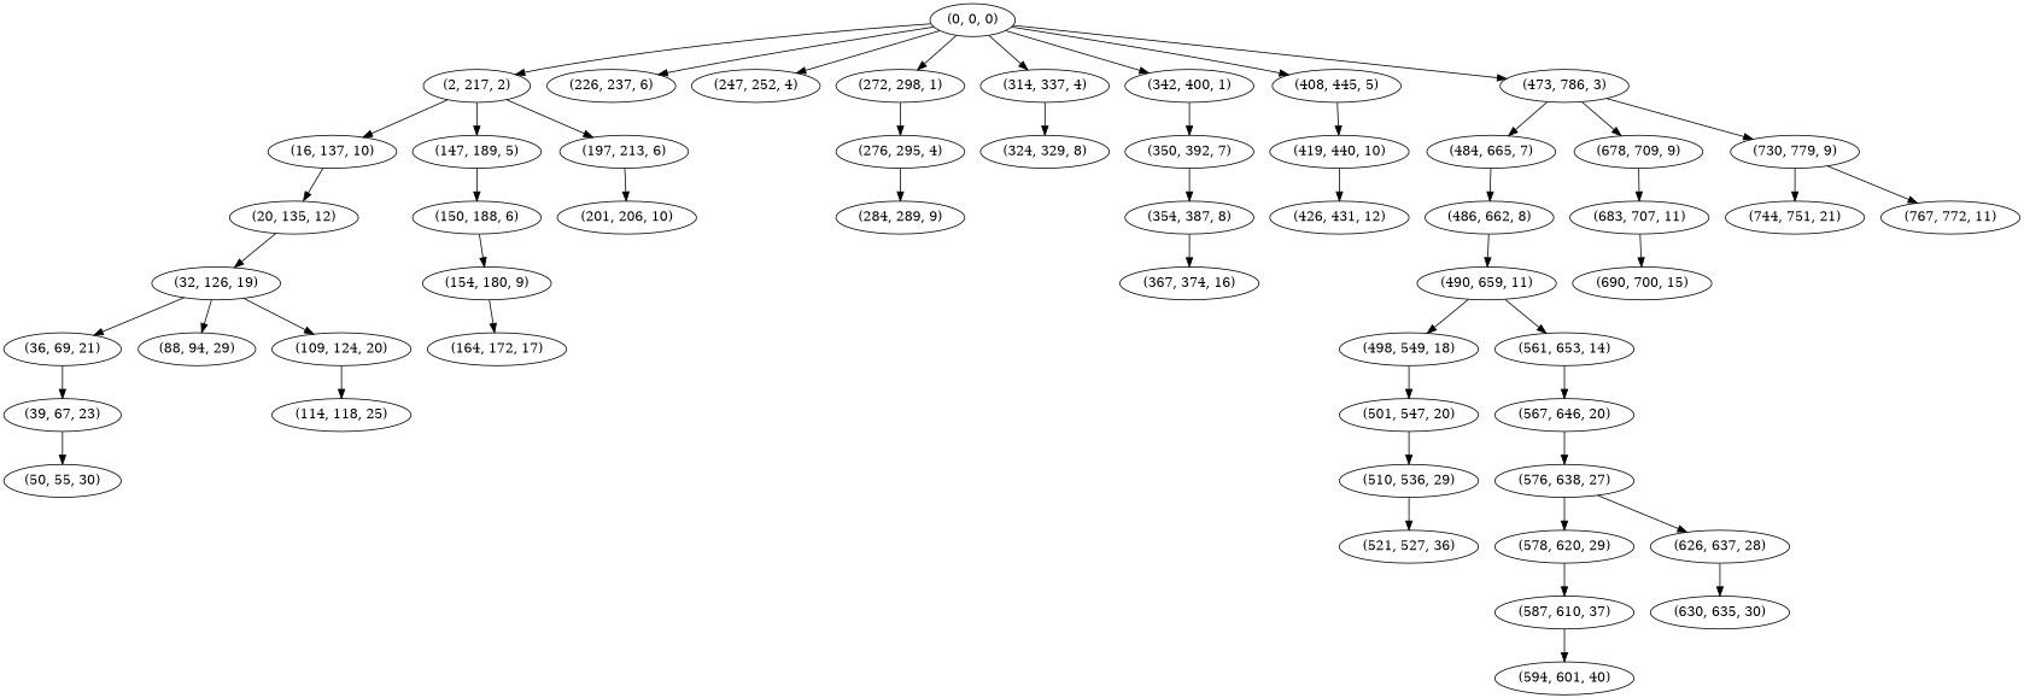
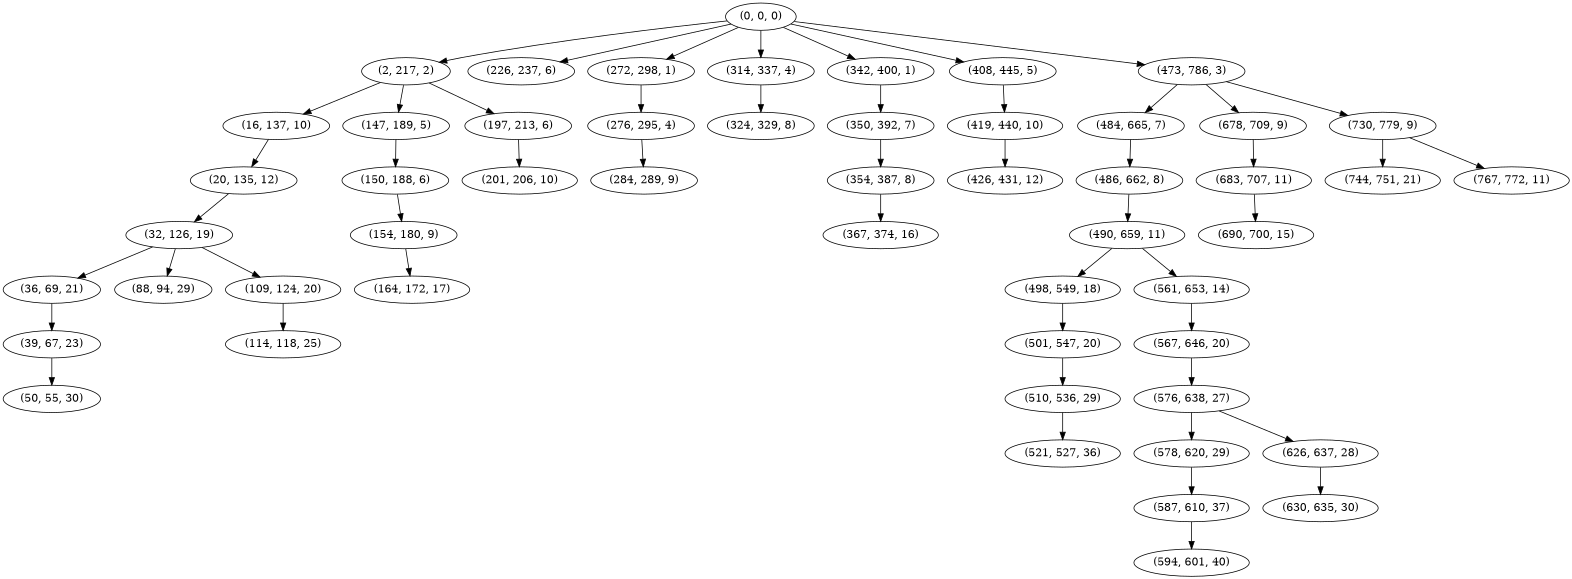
  digraph {
    "(0, 0, 0)"
    "(2, 217, 2)"
    "(226, 237, 6)"
-   "(247, 252, 4)"
    "(272, 298, 1)"
    "(314, 337, 4)"
    "(342, 400, 1)"
    "(408, 445, 5)"
    "(473, 786, 3)"
    "(16, 137, 10)"
    "(147, 189, 5)"
    "(197, 213, 6)"
    "(276, 295, 4)"
    "(324, 329, 8)"
    "(350, 392, 7)"
    "(419, 440, 10)"
    "(484, 665, 7)"
    "(678, 709, 9)"
    "(730, 779, 9)"
    "(20, 135, 12)"
    "(150, 188, 6)"
    "(201, 206, 10)"
    "(32, 126, 19)"
    "(36, 69, 21)"
    "(88, 94, 29)"
    "(109, 124, 20)"
    "(39, 67, 23)"
    "(114, 118, 25)"
    "(50, 55, 30)"
    "(154, 180, 9)"
    "(164, 172, 17)"
    "(284, 289, 9)"
    "(354, 387, 8)"
    "(367, 374, 16)"
    "(426, 431, 12)"
    "(486, 662, 8)"
    "(683, 707, 11)"
    "(744, 751, 21)"
    "(767, 772, 11)"
    "(490, 659, 11)"
    "(498, 549, 18)"
    "(561, 653, 14)"
    "(501, 547, 20)"
    "(567, 646, 20)"
    "(510, 536, 29)"
    "(521, 527, 36)"
    "(576, 638, 27)"
    "(578, 620, 29)"
    "(626, 637, 28)"
    n50 [label="(587, 610, 37)"]
    "(630, 635, 30)"
    "(594, 601, 40)"
    "(690, 700, 15)"
    "(0, 0, 0)" -> "(2, 217, 2)"
    "(0, 0, 0)" -> "(226, 237, 6)"
-   "(0, 0, 0)" -> "(247, 252, 4)"
    "(0, 0, 0)" -> "(272, 298, 1)"
    "(0, 0, 0)" -> "(314, 337, 4)"
    "(0, 0, 0)" -> "(342, 400, 1)"
    "(0, 0, 0)" -> "(408, 445, 5)"
    "(0, 0, 0)" -> "(473, 786, 3)"
    "(2, 217, 2)" -> "(16, 137, 10)"
    "(2, 217, 2)" -> "(147, 189, 5)"
    "(2, 217, 2)" -> "(197, 213, 6)"
    "(272, 298, 1)" -> "(276, 295, 4)"
    "(314, 337, 4)" -> "(324, 329, 8)"
    "(342, 400, 1)" -> "(350, 392, 7)"
    "(408, 445, 5)" -> "(419, 440, 10)"
    "(473, 786, 3)" -> "(484, 665, 7)"
    "(473, 786, 3)" -> "(678, 709, 9)"
    "(473, 786, 3)" -> "(730, 779, 9)"
    "(16, 137, 10)" -> "(20, 135, 12)"
    "(147, 189, 5)" -> "(150, 188, 6)"
    "(197, 213, 6)" -> "(201, 206, 10)"
    "(276, 295, 4)" -> "(284, 289, 9)"
    "(350, 392, 7)" -> "(354, 387, 8)"
    "(419, 440, 10)" -> "(426, 431, 12)"
    "(484, 665, 7)" -> "(486, 662, 8)"
    "(678, 709, 9)" -> "(683, 707, 11)"
    "(730, 779, 9)" -> "(744, 751, 21)"
    "(730, 779, 9)" -> "(767, 772, 11)"
    "(20, 135, 12)" -> "(32, 126, 19)"
    "(150, 188, 6)" -> "(154, 180, 9)"
    "(32, 126, 19)" -> "(36, 69, 21)"
    "(32, 126, 19)" -> "(88, 94, 29)"
    "(32, 126, 19)" -> "(109, 124, 20)"
    "(36, 69, 21)" -> "(39, 67, 23)"
    "(109, 124, 20)" -> "(114, 118, 25)"
    "(39, 67, 23)" -> "(50, 55, 30)"
    "(154, 180, 9)" -> "(164, 172, 17)"
    "(354, 387, 8)" -> "(367, 374, 16)"
    "(486, 662, 8)" -> "(490, 659, 11)"
    "(683, 707, 11)" -> "(690, 700, 15)"
    "(490, 659, 11)" -> "(498, 549, 18)"
    "(490, 659, 11)" -> "(561, 653, 14)"
    "(498, 549, 18)" -> "(501, 547, 20)"
    "(561, 653, 14)" -> "(567, 646, 20)"
    "(501, 547, 20)" -> "(510, 536, 29)"
    "(567, 646, 20)" -> "(576, 638, 27)"
    "(510, 536, 29)" -> "(521, 527, 36)"
    "(576, 638, 27)" -> "(578, 620, 29)"
    "(576, 638, 27)" -> "(626, 637, 28)"
    "(578, 620, 29)" -> n50
    "(626, 637, 28)" -> "(630, 635, 30)"
    n50 -> "(594, 601, 40)"
  }
